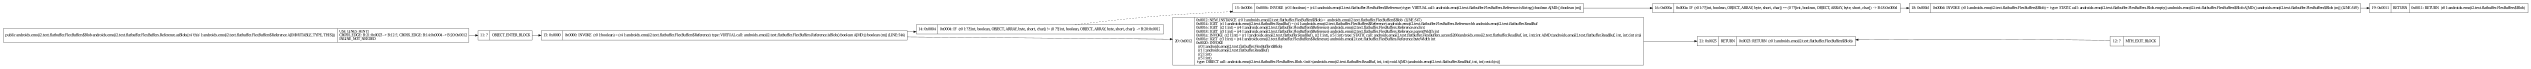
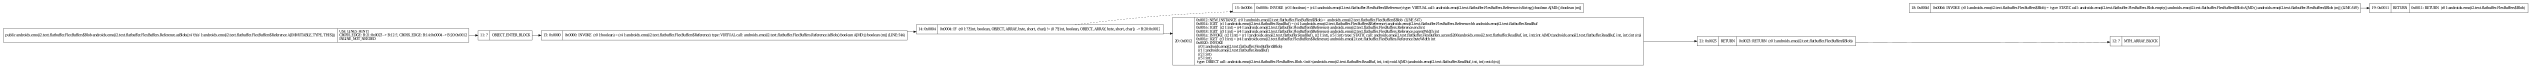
  digraph {
    fontname="PT Serif"
    rankdir=LR
    node [fontname="PT Serif" shape=record]
    edge [fontname="PT Serif"]
    n1 [label="{11\:\ ?|OBJECT_ENTER_BLOCK\l}"]
    n2 [label="{13\:\ 0x0000|0x0000: INVOKE  (r0 I:boolean) = (r4 I:androidx.emoji2.text.flatbuffer.FlexBuffers$Reference) type: VIRTUAL call: androidx.emoji2.text.flatbuffer.FlexBuffers.Reference.isBlob():boolean A[MD:():boolean (m)] (LINE:546)\l}"]
    n3 [label="{14\:\ 0x0004|0x0004: IF  (r0 I:??[int, boolean, OBJECT, ARRAY, byte, short, char]) != (0 ??[int, boolean, OBJECT, ARRAY, byte, short, char])  \-\> B:20:0x0012 \l}"]
    n4 [label="{15\:\ 0x0006|0x0006: INVOKE  (r0 I:boolean) = (r4 I:androidx.emoji2.text.flatbuffer.FlexBuffers$Reference) type: VIRTUAL call: androidx.emoji2.text.flatbuffer.FlexBuffers.Reference.isString():boolean A[MD:():boolean (m)]\l}"]
    n5 [label="{20\:\ 0x0012|0x0012: NEW_INSTANCE  (r0 I:androidx.emoji2.text.flatbuffer.FlexBuffers$Blob) =  androidx.emoji2.text.flatbuffer.FlexBuffers$Blob  (LINE:547)\l0x0014: IGET  (r1 I:androidx.emoji2.text.flatbuffer.ReadBuf) = (r4 I:androidx.emoji2.text.flatbuffer.FlexBuffers$Reference) androidx.emoji2.text.flatbuffer.FlexBuffers.Reference.bb androidx.emoji2.text.flatbuffer.ReadBuf \l0x0016: IGET  (r2 I:int) = (r4 I:androidx.emoji2.text.flatbuffer.FlexBuffers$Reference) androidx.emoji2.text.flatbuffer.FlexBuffers.Reference.end int \l0x0018: IGET  (r3 I:int) = (r4 I:androidx.emoji2.text.flatbuffer.FlexBuffers$Reference) androidx.emoji2.text.flatbuffer.FlexBuffers.Reference.parentWidth int \l0x001a: INVOKE  (r2 I:int) = (r1 I:androidx.emoji2.text.flatbuffer.ReadBuf), (r2 I:int), (r3 I:int) type: STATIC call: androidx.emoji2.text.flatbuffer.FlexBuffers.access$200(androidx.emoji2.text.flatbuffer.ReadBuf, int, int):int A[MD:(androidx.emoji2.text.flatbuffer.ReadBuf, int, int):int (m)]\l0x001e: IGET  (r3 I:int) = (r4 I:androidx.emoji2.text.flatbuffer.FlexBuffers$Reference) androidx.emoji2.text.flatbuffer.FlexBuffers.Reference.byteWidth int \l0x0020: INVOKE  \l  (r0 I:androidx.emoji2.text.flatbuffer.FlexBuffers$Blob)\l  (r1 I:androidx.emoji2.text.flatbuffer.ReadBuf)\l  (r2 I:int)\l  (r3 I:int)\l type: DIRECT call: androidx.emoji2.text.flatbuffer.FlexBuffers.Blob.\<init\>(androidx.emoji2.text.flatbuffer.ReadBuf, int, int):void A[MD:(androidx.emoji2.text.flatbuffer.ReadBuf, int, int):void (m)]\l}"]
-   n6 [label="{16\:\ 0x000a|0x000a: IF  (r0 I:??[int, boolean, OBJECT, ARRAY, byte, short, char]) == (0 ??[int, boolean, OBJECT, ARRAY, byte, short, char])  \-\> B:18:0x000d \l}"]
    n7 [label="{21\:\ 0x0023|RETURN\l|0x0023: RETURN  (r0 I:androidx.emoji2.text.flatbuffer.FlexBuffers$Blob) \l}"]
    n8 [label="{18\:\ 0x000d|0x000d: INVOKE  (r0 I:androidx.emoji2.text.flatbuffer.FlexBuffers$Blob) =  type: STATIC call: androidx.emoji2.text.flatbuffer.FlexBuffers.Blob.empty():androidx.emoji2.text.flatbuffer.FlexBuffers$Blob A[MD:():androidx.emoji2.text.flatbuffer.FlexBuffers$Blob (m)] (LINE:549)\l}"]
    n9 [label="{19\:\ 0x0011|RETURN\l|0x0011: RETURN  (r0 I:androidx.emoji2.text.flatbuffer.FlexBuffers$Blob) \l}"]
-   n10 [label="{12\:\ ?|MTH_EXIT_BLOCK\l}"]
+   n10 [label="{12\:\ ?|MTH_ARRAY_BLOCK\l}"]
    n11 [label="{public androidx.emoji2.text.flatbuffer.FlexBuffers$Blob androidx.emoji2.text.flatbuffer.FlexBuffers.Reference.asBlob((r4 'this' I:androidx.emoji2.text.flatbuffer.FlexBuffers$Reference A[IMMUTABLE_TYPE, THIS]))  | USE_LINES_HINTS\lCROSS_EDGE: B:21:0x0023 \-\> B:12:?, CROSS_EDGE: B:14:0x0004 \-\> B:20:0x0012\lINLINE_NOT_NEEDED\l}"]
    n1 -> n2
    n2 -> n3
    n3 -> n4 [style=dashed]
-   n2 -> n5
-   n4 -> n6
+   n3 -> n5
    n5 -> n7
-   n6 -> n8
-   n10 -> n7
+   n7 -> n10
    n8 -> n9
    n11 -> n1
  }
